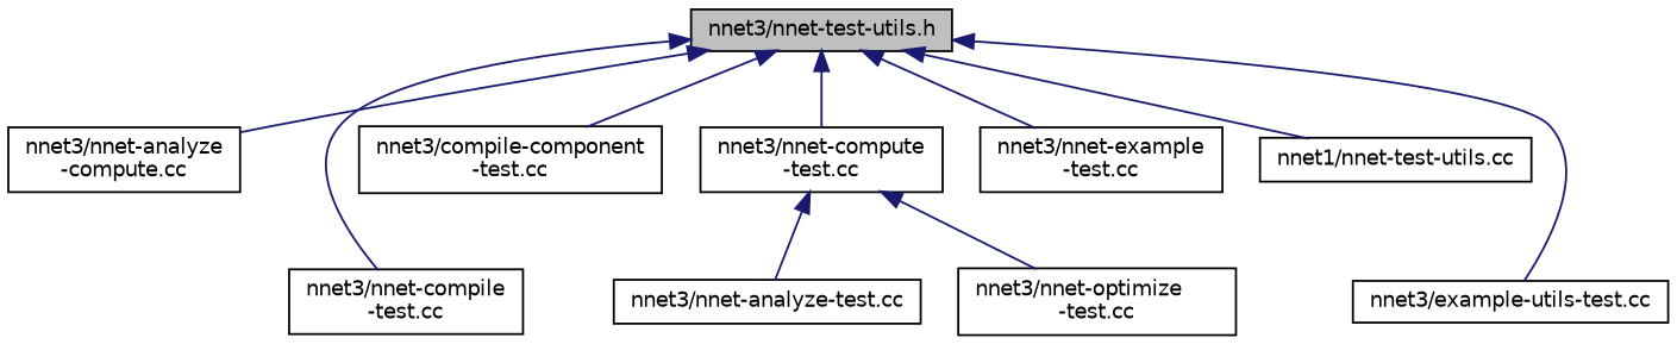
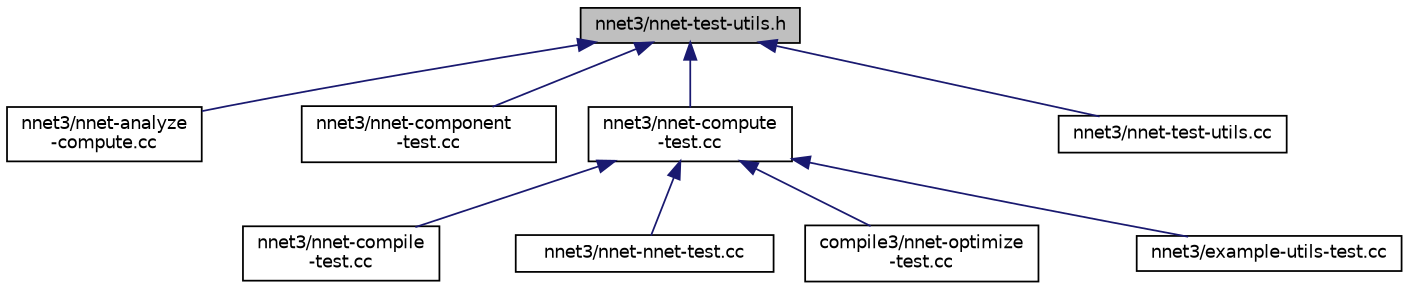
  digraph {
    node [color=black fillcolor=white fontname=Helvetica fontsize=10 shape=record style=filled]
    edge [color=midnightblue dir=back fontname=Helvetica fontsize=10 labelfontname=Helvetica labelfontsize=10 style=solid]
    n1 [fillcolor=grey75 fontcolor=black height=0.2 label="nnet3/nnet-test-utils.h" width=0.4]
    n2 [height=0.2 label="nnet3/nnet-analyze\l-compute.cc" width=0.4]
    n3 [height=0.2 label="nnet3/nnet-compile\l-test.cc" width=0.4]
-   n4 [height=0.2 label="nnet3/compile-component\l-test.cc" width=0.4]
+   n4 [height=0.2 label="nnet3/nnet-component\l-test.cc" width=0.4]
    n5 [height=0.2 label="nnet3/nnet-compute\l-test.cc" width=0.4]
-   n6 [height=0.2 label="nnet3/nnet-example\l-test.cc" width=0.4]
-   n7 [height=0.2 label="nnet1/nnet-test-utils.cc" width=0.4]
+   n7 [height=0.2 label="nnet3/nnet-test-utils.cc" width=0.4]
    n8 [height=0.2 label="nnet3/example-utils-test.cc" width=0.4]
-   n9 [height=0.2 label="nnet3/nnet-analyze-test.cc" width=0.4]
-   n10 [height=0.2 label="nnet3/nnet-optimize\l-test.cc" width=0.4]
+   n9 [height=0.2 label="nnet3/nnet-nnet-test.cc" width=0.4]
+   n10 [height=0.2 label="compile3/nnet-optimize\l-test.cc" width=0.4]
    n1 -> n2
-   n1 -> n3
+   n5 -> n3
    n1 -> n4
    n1 -> n5
-   n1 -> n6
    n1 -> n7
-   n1 -> n8
+   n5 -> n8
    n5 -> n9
    n5 -> n10
  }
